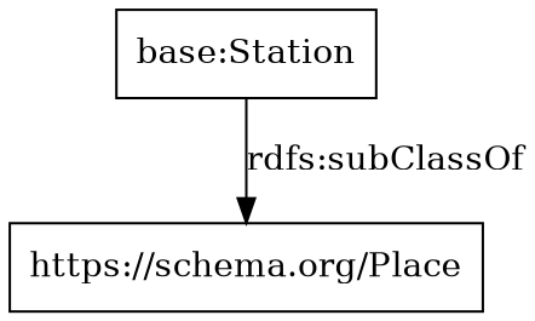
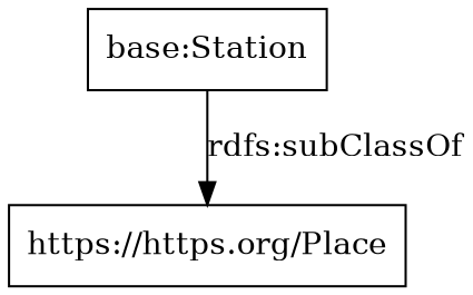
  digraph {
    rankdir=TB
    node [color=black shape=rectangle]
    "base:Station"
-   "https://schema.org/Place"
+   "https://schema.org/Place" [label="https://https.org/Place"]
    "base:Station" -> "https://schema.org/Place" [label="rdfs:subClassOf"]
  }
